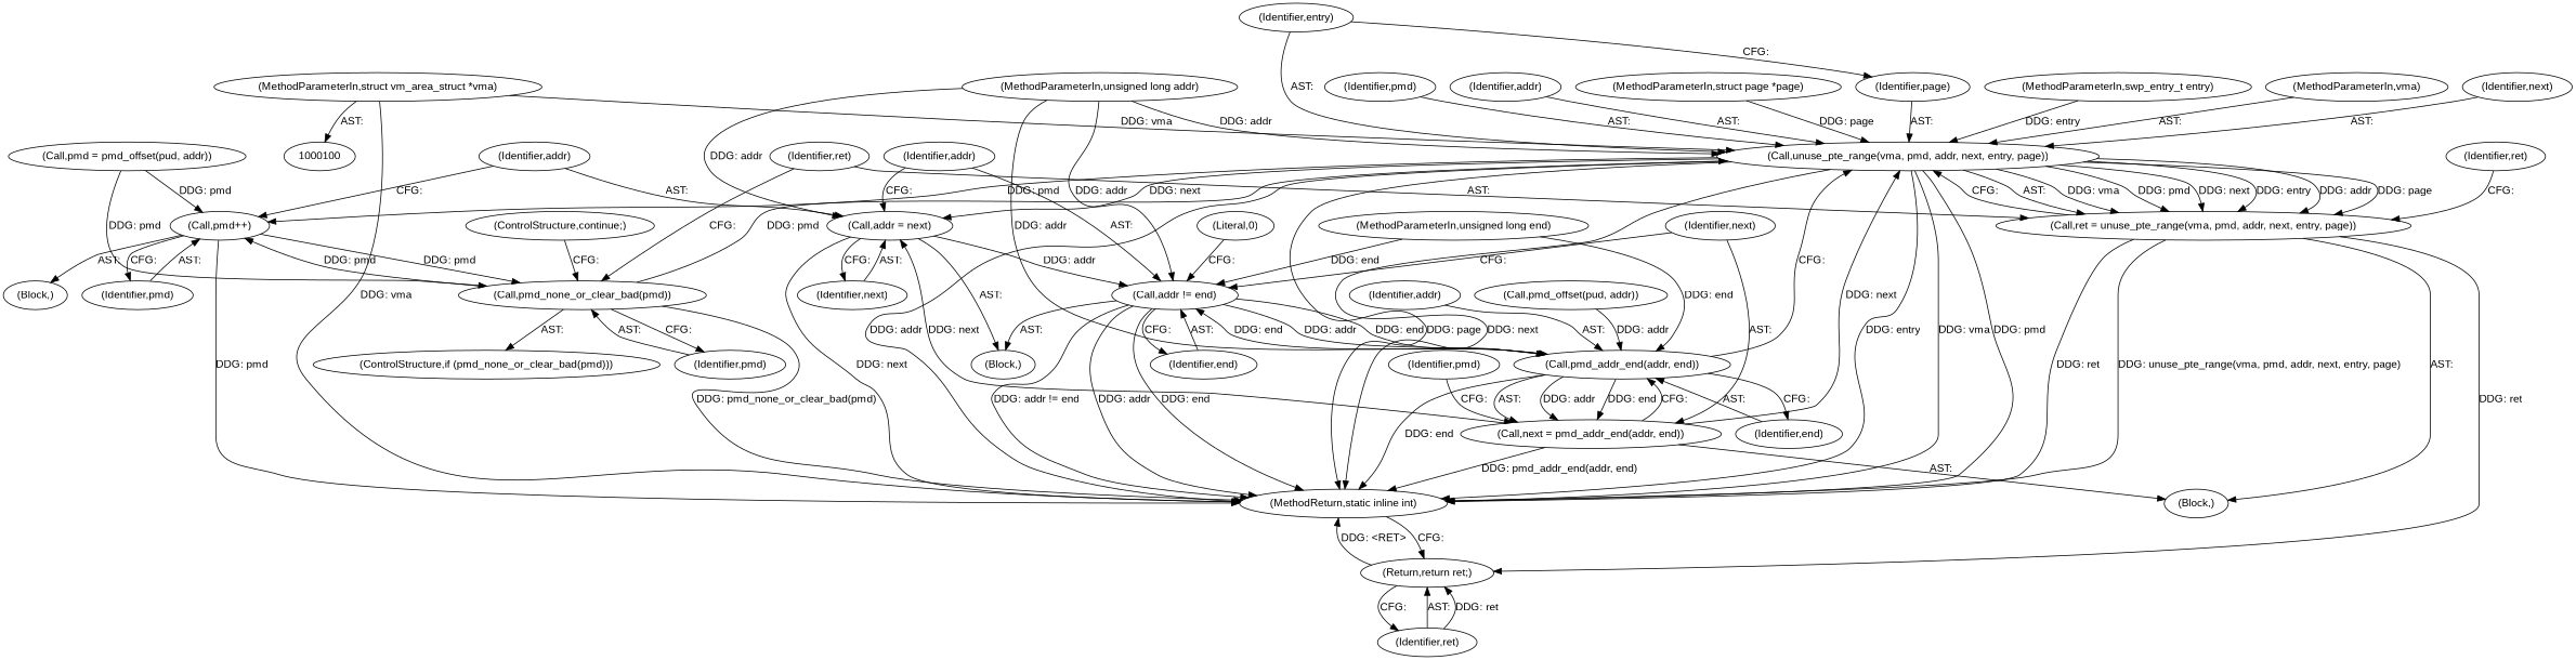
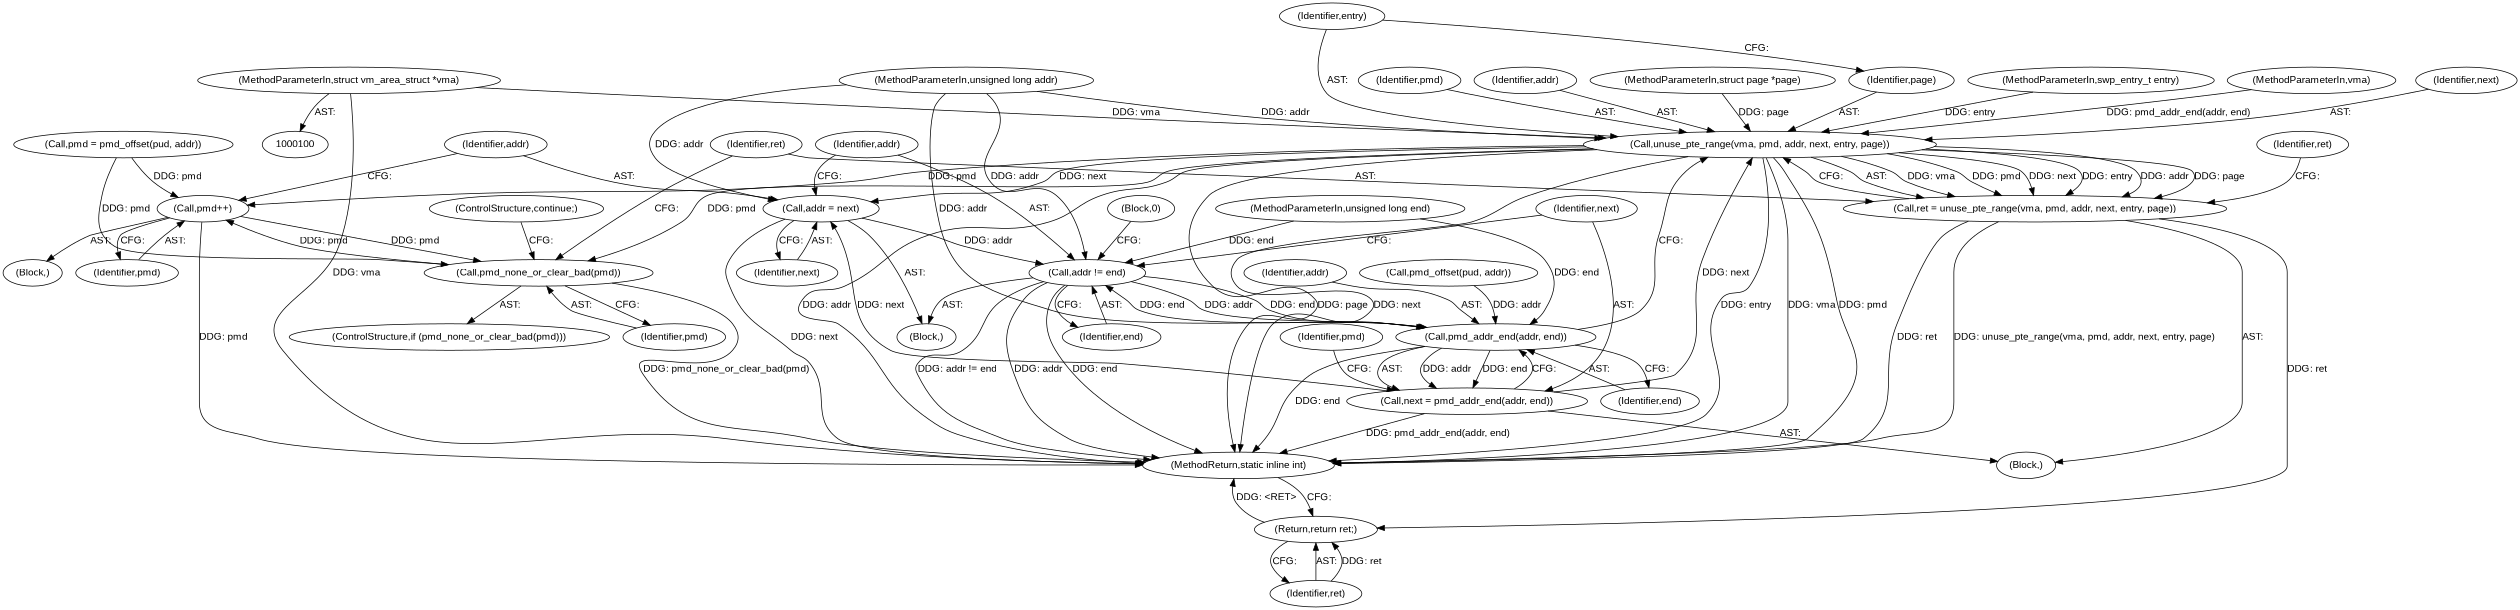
  digraph {
    fontname="Liberation Sans"
    node [fontname="Liberation Sans"]
    edge [fontname="Liberation Sans"]
    n1 [label="(MethodParameterIn,struct vm_area_struct *vma)"]
    n2 [label="(Call,unuse_pte_range(vma, pmd, addr, next, entry, page))"]
    n3 [label="(MethodReturn,static inline int)"]
    1000100
    n5 [label="(Call,ret = unuse_pte_range(vma, pmd, addr, next, entry, page))"]
    n6 [label="(Call,pmd++)"]
    n7 [label="(Call,addr = next)"]
    n8 [label="(Return,return ret;)"]
    n9 [label="(Block,)"]
    n10 [label="(Call,pmd_none_or_clear_bad(pmd))"]
    n11 [label="(Block,)"]
    n12 [label="(Identifier,pmd)"]
    n13 [label="(Call,addr != end)"]
    n14 [label="(Identifier,next)"]
    n15 [label="(Block,)"]
    n16 [label="(Identifier,page)"]
    n17 [label="(Identifier,ret)"]
    n18 [label="(Identifier,pmd)"]
    n19 [label="(ControlStructure,if (pmd_none_or_clear_bad(pmd)))"]
    n20 [label="(Call,pmd_addr_end(addr, end))"]
    n21 [label="(Identifier,end)"]
    n22 [label="(Call,next = pmd_addr_end(addr, end))"]
    n23 [label="(Identifier,end)"]
    n24 [label="(Identifier,addr)"]
    n25 [label="(Identifier,ret)"]
    n26 [label="(Identifier,addr)"]
    n27 [label="(MethodParameterIn,swp_entry_t entry)"]
    n28 [label="(Identifier,next)"]
    n29 [label="(MethodParameterIn,vma)"]
    n30 [label="(Identifier,next)"]
    n31 [label="(Identifier,addr)"]
    n32 [label="(Identifier,entry)"]
    n33 [label="(Identifier,ret)"]
    n34 [label="(MethodParameterIn,unsigned long addr)"]
    n35 [label="(Call,pmd = pmd_offset(pud, addr))"]
    n36 [label="(Identifier,pmd)"]
-   n37 [label="(Literal,0)"]
+   n37 [label="(Block,0)"]
    n38 [label="(MethodParameterIn,unsigned long end)"]
    n39 [label="(Identifier,addr)"]
    n40 [label="(Call,pmd_offset(pud, addr))"]
    n41 [label="(MethodParameterIn,struct page *page)"]
    n42 [label="(Identifier,pmd)"]
    n43 [label="(ControlStructure,continue;)"]
    n1 -> n2 [label="DDG: vma"]
    n1 -> n3 [label="DDG: vma"]
    n1 -> 1000100 [label="AST: "]
    n2 -> n3 [label="DDG: addr"]
    n2 -> n3 [label="DDG: page"]
    n2 -> n3 [label="DDG: next"]
    n2 -> n3 [label="DDG: entry"]
    n2 -> n3 [label="DDG: vma"]
    n2 -> n3 [label="DDG: pmd"]
    n2 -> n5 [label="AST: "]
    n2 -> n5 [label="DDG: vma"]
    n2 -> n5 [label="DDG: pmd"]
    n2 -> n5 [label="DDG: next"]
    n2 -> n5 [label="DDG: entry"]
    n2 -> n5 [label="DDG: addr"]
    n2 -> n5 [label="DDG: page"]
    n2 -> n6 [label="DDG: pmd"]
    n2 -> n7 [label="DDG: next"]
    n3 -> n8 [label="CFG: "]
    n5 -> n2 [label="CFG: "]
    n5 -> n3 [label="DDG: ret"]
    n5 -> n3 [label="DDG: unuse_pte_range(vma, pmd, addr, next, entry, page)"]
    n5 -> n8 [label="DDG: ret"]
    n5 -> n9 [label="AST: "]
    n6 -> n3 [label="DDG: pmd"]
    n6 -> n10 [label="DDG: pmd"]
    n6 -> n11 [label="AST: "]
    n6 -> n12 [label="CFG: "]
    n7 -> n3 [label="DDG: next"]
    n7 -> n13 [label="DDG: addr"]
    n7 -> n14 [label="CFG: "]
    n7 -> n15 [label="AST: "]
    n8 -> n3 [label="DDG: <RET>"]
    n8 -> n17 [label="CFG: "]
-   n10 -> n2 [label="DDG: pmd"]
+   n2 -> n10 [label="DDG: pmd"]
    n10 -> n3 [label="DDG: pmd_none_or_clear_bad(pmd)"]
    n10 -> n6 [label="DDG: pmd"]
    n10 -> n18 [label="CFG: "]
    n10 -> n19 [label="AST: "]
    n12 -> n6 [label="AST: "]
    n13 -> n3 [label="DDG: addr != end"]
    n13 -> n3 [label="DDG: addr"]
    n13 -> n3 [label="DDG: end"]
    n13 -> n15 [label="AST: "]
    n13 -> n20 [label="DDG: addr"]
    n13 -> n20 [label="DDG: end"]
    n13 -> n21 [label="CFG: "]
    n14 -> n7 [label="AST: "]
    n16 -> n2 [label="AST: "]
    n17 -> n8 [label="AST: "]
    n17 -> n8 [label="DDG: ret"]
    n18 -> n10 [label="AST: "]
    n20 -> n2 [label="CFG: "]
    n20 -> n3 [label="DDG: end"]
    n20 -> n13 [label="DDG: end"]
    n20 -> n22 [label="AST: "]
    n20 -> n22 [label="DDG: addr"]
    n20 -> n22 [label="DDG: end"]
    n20 -> n23 [label="CFG: "]
    n21 -> n13 [label="AST: "]
    n22 -> n2 [label="DDG: next"]
    n22 -> n3 [label="DDG: pmd_addr_end(addr, end)"]
    n22 -> n7 [label="DDG: next"]
    n22 -> n9 [label="AST: "]
    n22 -> n20 [label="CFG: "]
    n23 -> n20 [label="AST: "]
    n24 -> n6 [label="CFG: "]
    n24 -> n7 [label="AST: "]
    n25 -> n5 [label="CFG: "]
    n26 -> n7 [label="CFG: "]
    n26 -> n13 [label="AST: "]
    n27 -> n2 [label="DDG: entry"]
    n28 -> n13 [label="CFG: "]
    n28 -> n22 [label="AST: "]
-   n29 -> n2 [label="AST: "]
+   n29 -> n2 [label="DDG: pmd_addr_end(addr, end)"]
    n30 -> n2 [label="AST: "]
    n31 -> n20 [label="AST: "]
    n32 -> n2 [label="AST: "]
    n32 -> n16 [label="CFG: "]
    n33 -> n5 [label="AST: "]
    n33 -> n10 [label="CFG: "]
    n34 -> n2 [label="DDG: addr"]
    n34 -> n7 [label="DDG: addr"]
    n34 -> n13 [label="DDG: addr"]
    n34 -> n20 [label="DDG: addr"]
    n35 -> n6 [label="DDG: pmd"]
    n35 -> n10 [label="DDG: pmd"]
    n36 -> n2 [label="AST: "]
    n37 -> n13 [label="CFG: "]
    n38 -> n13 [label="DDG: end"]
    n38 -> n20 [label="DDG: end"]
    n39 -> n2 [label="AST: "]
    n40 -> n20 [label="DDG: addr"]
    n41 -> n2 [label="DDG: page"]
    n42 -> n22 [label="CFG: "]
    n43 -> n10 [label="CFG: "]
  }
